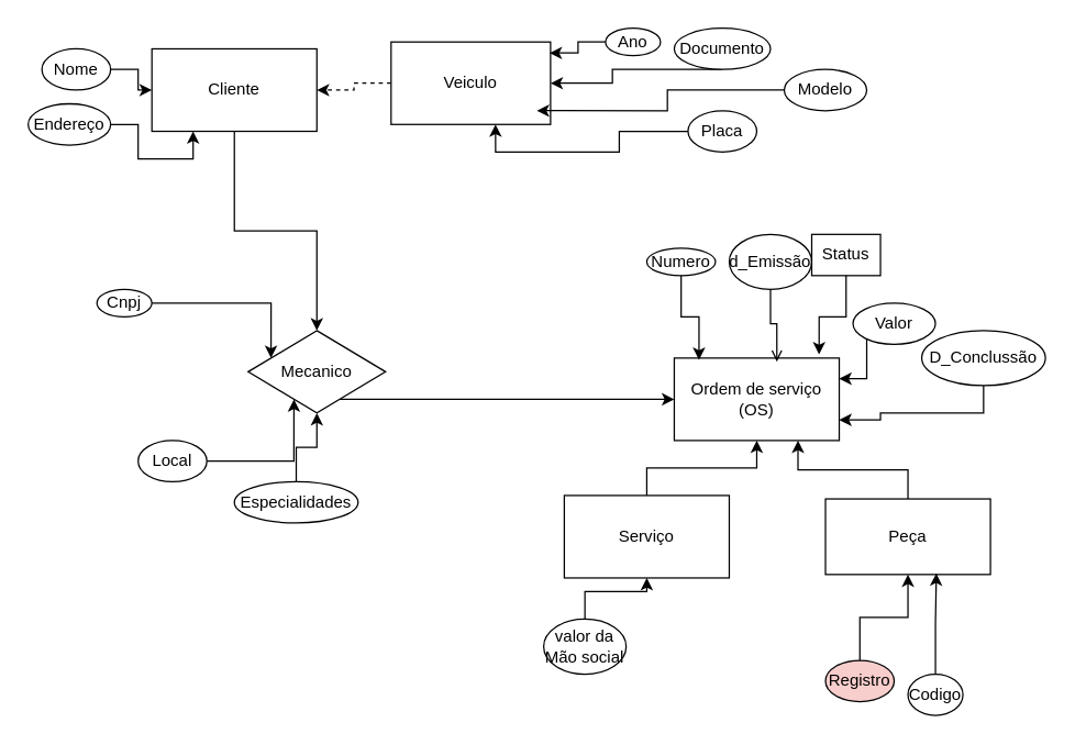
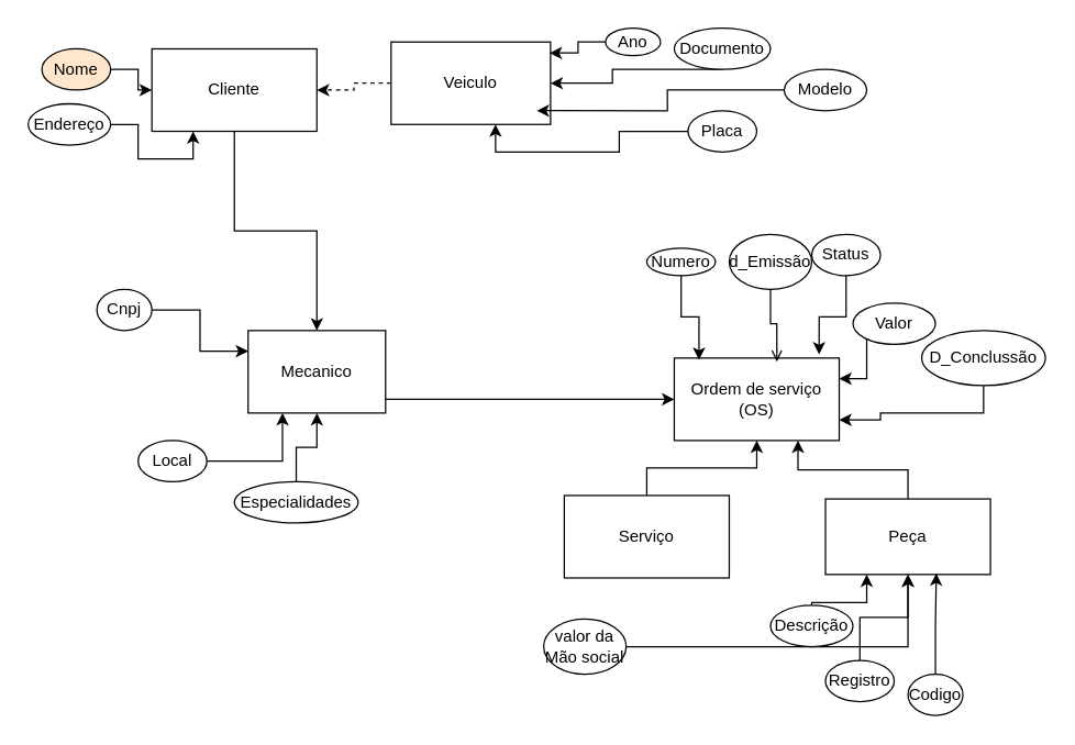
  <mxCell id="0" />
  <mxCell id="1" parent="0" />
  <mxCell id="2" style="edgeStyle=orthogonalEdgeStyle;rounded=0;orthogonalLoop=1;jettySize=auto;html=1;exitX=0.5;exitY=1;exitDx=0;exitDy=0;entryX=0.5;entryY=0;entryDx=0;entryDy=0;" edge="1" parent="1" source="3" target="7"><mxGeometry relative="1" as="geometry" /></mxCell>
  <mxCell id="3" value="&lt;font style=&quot;vertical-align: inherit;&quot;&gt;&lt;font style=&quot;vertical-align: inherit;&quot;&gt;Cliente&lt;/font&gt;&lt;/font&gt;" style="rounded=0;whiteSpace=wrap;html=1;" vertex="1" parent="1"><mxGeometry x="110" y="35" width="120" height="60" as="geometry" /></mxCell>
  <mxCell id="4" value="" style="edgeStyle=orthogonalEdgeStyle;rounded=0;orthogonalLoop=1;jettySize=auto;html=1;dashed=1;" edge="1" parent="1" source="5" target="3"><mxGeometry relative="1" as="geometry" /></mxCell>
  <mxCell id="5" value="&lt;font style=&quot;vertical-align: inherit;&quot;&gt;&lt;font style=&quot;vertical-align: inherit;&quot;&gt;Veiculo&lt;/font&gt;&lt;/font&gt;" style="rounded=0;whiteSpace=wrap;html=1;" vertex="1" parent="1"><mxGeometry x="284" y="30" width="116" height="60" as="geometry" /></mxCell>
  <mxCell id="6" style="edgeStyle=orthogonalEdgeStyle;rounded=0;orthogonalLoop=1;jettySize=auto;html=1;entryX=0;entryY=0.5;entryDx=0;entryDy=0;" edge="1" parent="1" source="7" target="8"><mxGeometry relative="1" as="geometry"><Array as="points"><mxPoint x="340" y="290" /><mxPoint x="340" y="290" /></Array></mxGeometry></mxCell>
- <mxCell id="7" value="&lt;font style=&quot;vertical-align: inherit;&quot;&gt;&lt;font style=&quot;vertical-align: inherit;&quot;&gt;Mecanico&lt;/font&gt;&lt;/font&gt;" style="rhombus;whiteSpace=wrap;html=1;" vertex="1" parent="1"><mxGeometry x="180" y="240" width="100" height="60" as="geometry" /></mxCell>
+ <mxCell id="7" value="&lt;font style=&quot;vertical-align: inherit;&quot;&gt;&lt;font style=&quot;vertical-align: inherit;&quot;&gt;Mecanico&lt;/font&gt;&lt;/font&gt;" style="rounded=0;whiteSpace=wrap;html=1;" vertex="1" parent="1"><mxGeometry x="180" y="240" width="100" height="60" as="geometry" /></mxCell>
  <mxCell id="8" value="Ordem de serviço (OS)" style="rounded=0;whiteSpace=wrap;html=1;" vertex="1" parent="1"><mxGeometry x="490" y="260" width="120" height="60" as="geometry" /></mxCell>
  <mxCell id="9" value="" style="edgeStyle=orthogonalEdgeStyle;rounded=0;orthogonalLoop=1;jettySize=auto;html=1;" edge="1" parent="1" source="10" target="8"><mxGeometry relative="1" as="geometry" /></mxCell>
  <mxCell id="10" value="Serviço" style="rounded=0;whiteSpace=wrap;html=1;" vertex="1" parent="1"><mxGeometry x="410" y="360" width="120" height="60" as="geometry" /></mxCell>
  <mxCell id="11" value="Placa" style="ellipse;whiteSpace=wrap;html=1;rounded=0;" vertex="1" parent="1"><mxGeometry x="500" y="80" width="50" height="30" as="geometry" /></mxCell>
  <mxCell id="12" value="Modelo" style="ellipse;whiteSpace=wrap;html=1;" vertex="1" parent="1"><mxGeometry x="570" y="50" width="60" height="30" as="geometry" /></mxCell>
  <mxCell id="13" value="Ano" style="ellipse;whiteSpace=wrap;html=1;" vertex="1" parent="1"><mxGeometry x="440" y="20" width="40" height="20" as="geometry" /></mxCell>
  <mxCell id="14" style="edgeStyle=orthogonalEdgeStyle;rounded=0;orthogonalLoop=1;jettySize=auto;html=1;" edge="1" parent="1" source="15" target="5"><mxGeometry relative="1" as="geometry"><Array as="points"><mxPoint x="445" y="50" /><mxPoint x="445" y="60" /></Array></mxGeometry></mxCell>
  <mxCell id="15" value="Documento" style="ellipse;whiteSpace=wrap;html=1;" vertex="1" parent="1"><mxGeometry x="490" y="20" width="70" height="30" as="geometry" /></mxCell>
  <mxCell id="16" value="" style="edgeStyle=orthogonalEdgeStyle;rounded=0;orthogonalLoop=1;jettySize=auto;html=1;" edge="1" parent="1" source="17" target="3"><mxGeometry relative="1" as="geometry" /></mxCell>
- <mxCell id="17" value="Nome" style="ellipse;whiteSpace=wrap;html=1;" vertex="1" parent="1"><mxGeometry x="30" y="35" width="50" height="30" as="geometry" /></mxCell>
+ <mxCell id="17" value="Nome" style="ellipse;whiteSpace=wrap;html=1;fillColor=#ffe6cc;" vertex="1" parent="1"><mxGeometry x="30" y="35" width="50" height="30" as="geometry" /></mxCell>
  <mxCell id="18" style="edgeStyle=orthogonalEdgeStyle;rounded=0;orthogonalLoop=1;jettySize=auto;html=1;entryX=0.25;entryY=1;entryDx=0;entryDy=0;" edge="1" parent="1" source="19" target="3"><mxGeometry relative="1" as="geometry" /></mxCell>
  <mxCell id="19" value="Endereço" style="ellipse;whiteSpace=wrap;html=1;" vertex="1" parent="1"><mxGeometry x="20" y="75" width="60" height="30" as="geometry" /></mxCell>
  <mxCell id="20" style="edgeStyle=orthogonalEdgeStyle;rounded=0;orthogonalLoop=1;jettySize=auto;html=1;entryX=0;entryY=0.25;entryDx=0;entryDy=0;" edge="1" parent="1" source="21" target="7"><mxGeometry relative="1" as="geometry" /></mxCell>
- <mxCell id="21" value="Cnpj" style="ellipse;whiteSpace=wrap;html=1;" vertex="1" parent="1"><mxGeometry x="70" y="210" width="40" height="20" as="geometry" /></mxCell>
+ <mxCell id="21" value="Cnpj" style="ellipse;whiteSpace=wrap;html=1;" vertex="1" parent="1"><mxGeometry x="70" y="210" width="40" height="30" as="geometry" /></mxCell>
  <mxCell id="22" style="edgeStyle=orthogonalEdgeStyle;rounded=0;orthogonalLoop=1;jettySize=auto;html=1;entryX=0.25;entryY=1;entryDx=0;entryDy=0;" edge="1" parent="1" source="23" target="7"><mxGeometry relative="1" as="geometry" /></mxCell>
  <mxCell id="23" value="Local" style="ellipse;whiteSpace=wrap;html=1;" vertex="1" parent="1"><mxGeometry x="100" y="320" width="50" height="30" as="geometry" /></mxCell>
  <mxCell id="24" value="" style="edgeStyle=orthogonalEdgeStyle;rounded=0;orthogonalLoop=1;jettySize=auto;html=1;" edge="1" parent="1" source="25" target="7"><mxGeometry relative="1" as="geometry" /></mxCell>
  <mxCell id="25" value="Especialidades" style="ellipse;whiteSpace=wrap;html=1;" vertex="1" parent="1"><mxGeometry x="170" y="350" width="90" height="30" as="geometry" /></mxCell>
- <mxCell id="26" style="edgeStyle=orthogonalEdgeStyle;rounded=0;orthogonalLoop=1;jettySize=auto;html=1;" edge="1" parent="1" source="27" target="10"><mxGeometry relative="1" as="geometry" /></mxCell>
+ <mxCell id="26" style="edgeStyle=orthogonalEdgeStyle;rounded=0;orthogonalLoop=1;jettySize=auto;html=1;" edge="1" parent="1" source="27" target="38"><mxGeometry relative="1" as="geometry" /></mxCell>
  <mxCell id="27" value="valor da Mão social" style="ellipse;whiteSpace=wrap;html=1;" vertex="1" parent="1"><mxGeometry x="395" y="450" width="60" height="40" as="geometry" /></mxCell>
  <mxCell id="28" value="Numero" style="ellipse;whiteSpace=wrap;html=1;" vertex="1" parent="1"><mxGeometry x="470" y="180" width="50" height="20" as="geometry" /></mxCell>
  <mxCell id="29" value="d_Emissão" style="ellipse;whiteSpace=wrap;html=1;" vertex="1" parent="1"><mxGeometry x="530" y="170" width="60" height="40" as="geometry" /></mxCell>
- <mxCell id="30" value="Status" style="whiteSpace=wrap;html=1;rounded=0;" vertex="1" parent="1"><mxGeometry x="590" y="170" width="50" height="30" as="geometry" /></mxCell>
+ <mxCell id="30" value="Status" style="ellipse;whiteSpace=wrap;html=1;" vertex="1" parent="1"><mxGeometry x="590" y="170" width="50" height="30" as="geometry" /></mxCell>
  <mxCell id="31" style="edgeStyle=orthogonalEdgeStyle;rounded=0;orthogonalLoop=1;jettySize=auto;html=1;entryX=0.622;entryY=0.044;entryDx=0;entryDy=0;entryPerimeter=0;endArrow=open;" edge="1" parent="1" source="29" target="8"><mxGeometry relative="1" as="geometry" /></mxCell>
  <mxCell id="32" style="edgeStyle=orthogonalEdgeStyle;rounded=0;orthogonalLoop=1;jettySize=auto;html=1;entryX=0.15;entryY=0.022;entryDx=0;entryDy=0;entryPerimeter=0;" edge="1" parent="1" source="28" target="8"><mxGeometry relative="1" as="geometry" /></mxCell>
  <mxCell id="33" style="edgeStyle=orthogonalEdgeStyle;rounded=0;orthogonalLoop=1;jettySize=auto;html=1;entryX=1;entryY=0.75;entryDx=0;entryDy=0;" edge="1" parent="1" source="34" target="8"><mxGeometry relative="1" as="geometry"><Array as="points"><mxPoint x="715" y="300" /><mxPoint x="640" y="300" /><mxPoint x="640" y="305" /></Array></mxGeometry></mxCell>
  <mxCell id="34" value="D_Conclussão" style="ellipse;whiteSpace=wrap;html=1;" vertex="1" parent="1"><mxGeometry x="670" y="240" width="90" height="40" as="geometry" /></mxCell>
  <mxCell id="35" style="edgeStyle=orthogonalEdgeStyle;rounded=0;orthogonalLoop=1;jettySize=auto;html=1;entryX=1;entryY=0.25;entryDx=0;entryDy=0;" edge="1" parent="1" source="36" target="8"><mxGeometry relative="1" as="geometry"><Array as="points"><mxPoint x="630" y="275" /></Array></mxGeometry></mxCell>
  <mxCell id="36" value="Valor" style="ellipse;whiteSpace=wrap;html=1;" vertex="1" parent="1"><mxGeometry x="620" y="220" width="60" height="30" as="geometry" /></mxCell>
  <mxCell id="37" style="edgeStyle=orthogonalEdgeStyle;rounded=0;orthogonalLoop=1;jettySize=auto;html=1;entryX=0.75;entryY=1;entryDx=0;entryDy=0;" edge="1" parent="1" source="38" target="8"><mxGeometry relative="1" as="geometry" /></mxCell>
  <mxCell id="38" value="Peça" style="rounded=0;whiteSpace=wrap;html=1;" vertex="1" parent="1"><mxGeometry x="600" y="362.5" width="120" height="55" as="geometry" /></mxCell>
+ <mxCell id="39" value="" style="edgeStyle=orthogonalEdgeStyle;rounded=0;orthogonalLoop=1;jettySize=auto;html=1;" edge="1" parent="1" source="40" target="38"><mxGeometry relative="1" as="geometry"><Array as="points"><mxPoint x="590" y="438" /><mxPoint x="630" y="438" /></Array></mxGeometry></mxCell>
+ <mxCell id="40" value="Descrição" style="ellipse;whiteSpace=wrap;html=1;" vertex="1" parent="1"><mxGeometry x="560" y="440" width="60" height="30" as="geometry" /></mxCell>
  <mxCell id="41" value="" style="edgeStyle=orthogonalEdgeStyle;rounded=0;orthogonalLoop=1;jettySize=auto;html=1;" edge="1" parent="1" source="42" target="38"><mxGeometry relative="1" as="geometry" /></mxCell>
- <mxCell id="42" value="Registro" style="ellipse;whiteSpace=wrap;html=1;fillColor=#f8cecc;" vertex="1" parent="1"><mxGeometry x="600" y="480" width="50" height="30" as="geometry" /></mxCell>
+ <mxCell id="42" value="Registro" style="ellipse;whiteSpace=wrap;html=1;" vertex="1" parent="1"><mxGeometry x="600" y="480" width="50" height="30" as="geometry" /></mxCell>
  <mxCell id="43" value="Codigo" style="ellipse;whiteSpace=wrap;html=1;" vertex="1" parent="1"><mxGeometry x="660" y="490" width="40" height="30" as="geometry" /></mxCell>
  <mxCell id="44" style="edgeStyle=orthogonalEdgeStyle;rounded=0;orthogonalLoop=1;jettySize=auto;html=1;entryX=0.672;entryY=0.985;entryDx=0;entryDy=0;entryPerimeter=0;" edge="1" parent="1" source="43" target="38"><mxGeometry relative="1" as="geometry" /></mxCell>
  <mxCell id="45" style="edgeStyle=orthogonalEdgeStyle;rounded=0;orthogonalLoop=1;jettySize=auto;html=1;entryX=0.878;entryY=-0.044;entryDx=0;entryDy=0;entryPerimeter=0;" edge="1" parent="1" source="30" target="8"><mxGeometry relative="1" as="geometry" /></mxCell>
  <mxCell id="46" style="edgeStyle=orthogonalEdgeStyle;rounded=0;orthogonalLoop=1;jettySize=auto;html=1;entryX=0.994;entryY=0.133;entryDx=0;entryDy=0;entryPerimeter=0;" edge="1" parent="1" source="13" target="5"><mxGeometry relative="1" as="geometry" /></mxCell>
  <mxCell id="47" style="edgeStyle=orthogonalEdgeStyle;rounded=0;orthogonalLoop=1;jettySize=auto;html=1;entryX=0.655;entryY=1;entryDx=0;entryDy=0;entryPerimeter=0;" edge="1" parent="1" source="11" target="5"><mxGeometry relative="1" as="geometry" /></mxCell>
  <mxCell id="48" style="edgeStyle=orthogonalEdgeStyle;rounded=0;orthogonalLoop=1;jettySize=auto;html=1;entryX=0.914;entryY=0.833;entryDx=0;entryDy=0;entryPerimeter=0;" edge="1" parent="1" source="12" target="5"><mxGeometry relative="1" as="geometry" /></mxCell>
